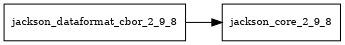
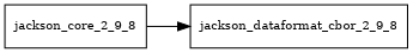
  digraph {
    rankdir=LR
    node [fontsize=10.0 shape=box]
    jackson_dataformat_cbor_2_9_8
    jackson_core_2_9_8
-   jackson_dataformat_cbor_2_9_8 -> jackson_core_2_9_8
+   jackson_core_2_9_8 -> jackson_dataformat_cbor_2_9_8
  }
